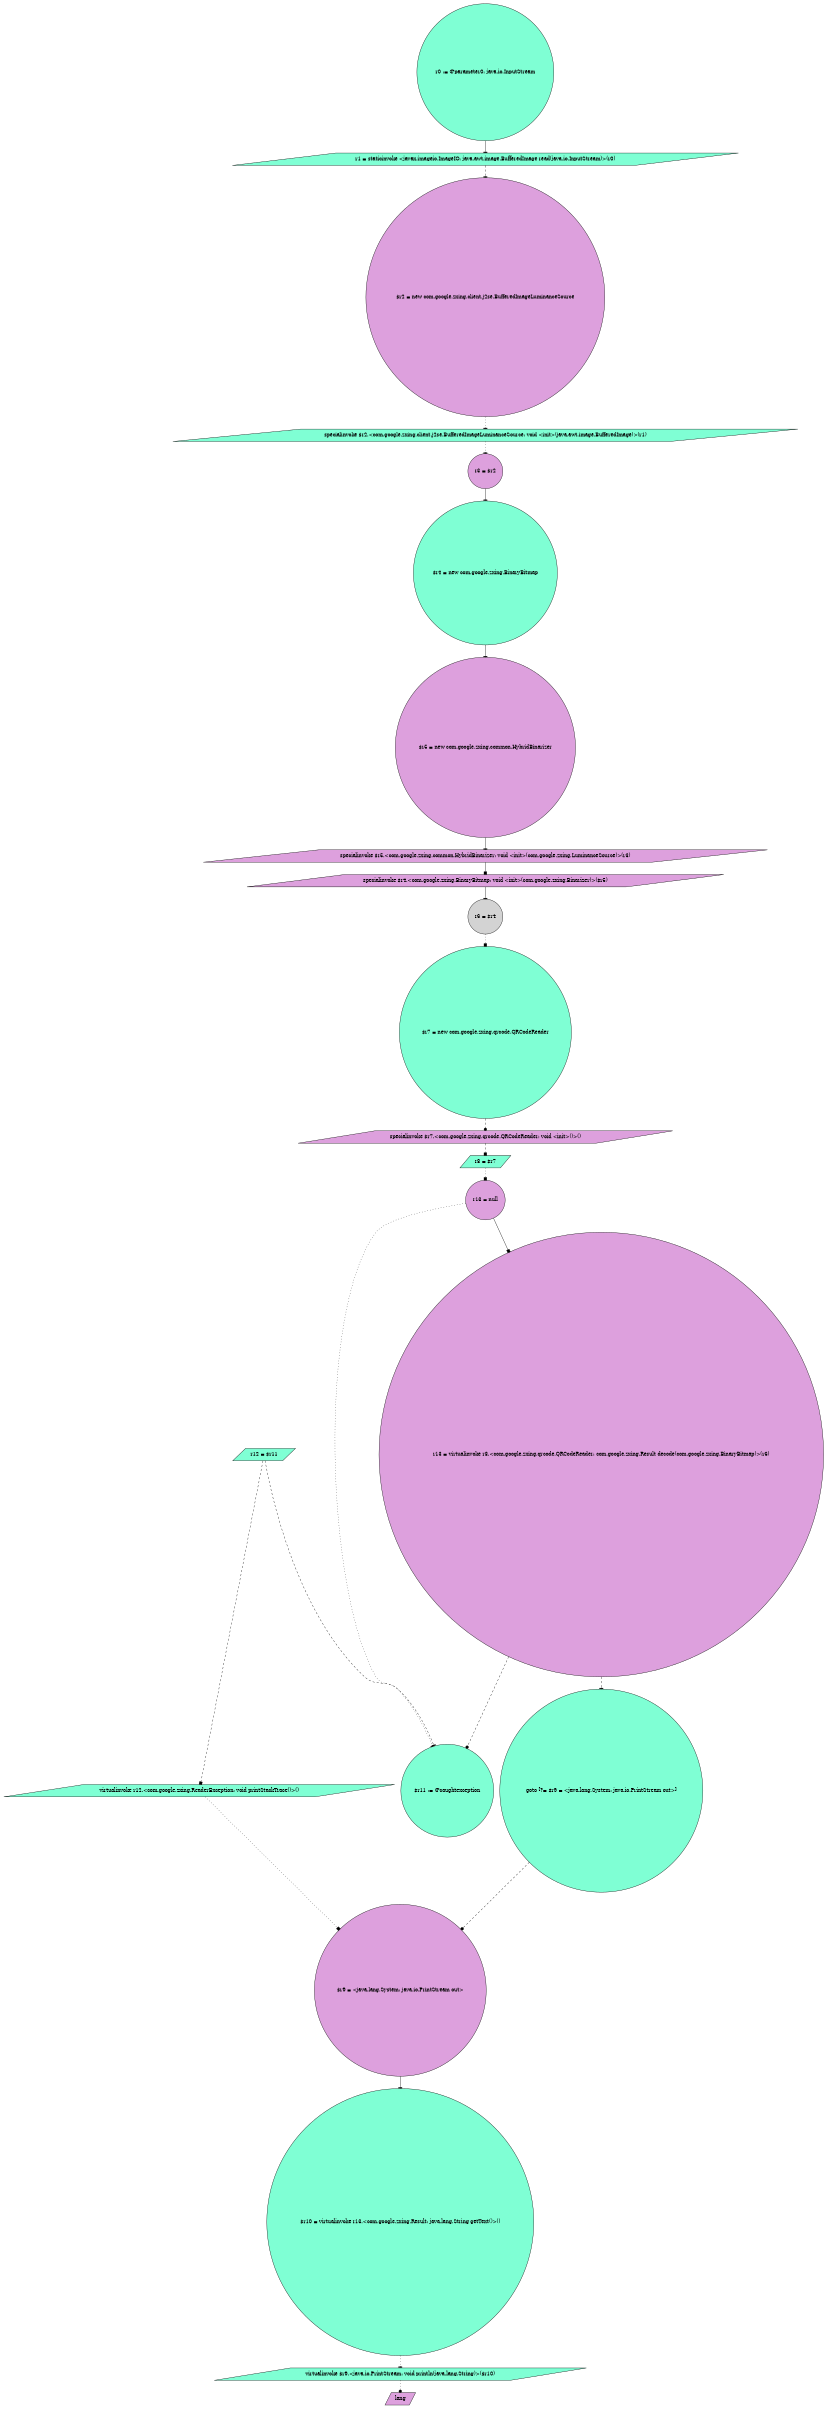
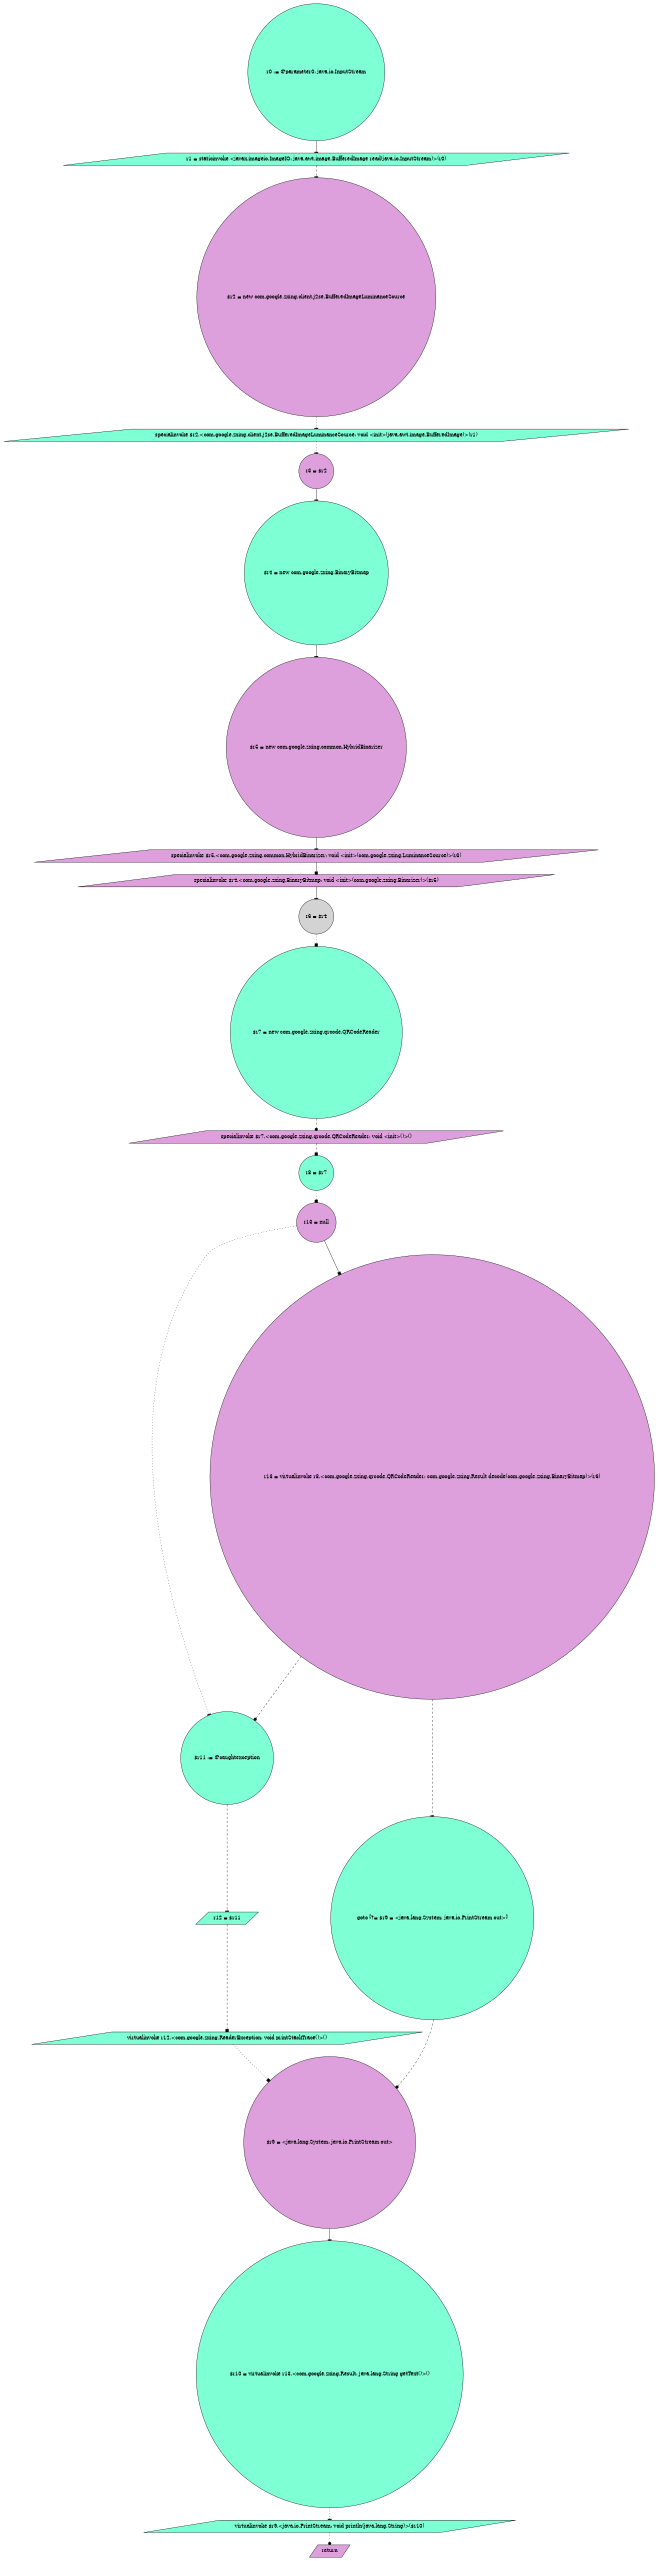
  digraph {
    node [fillcolor=aquamarine shape=circle style=filled]
    edge [arrowhead=tee style=dashed]
    "r1 = staticinvoke <javax.imageio.ImageIO: java.awt.image.BufferedImage read(java.io.InputStream)>(r0)" [shape=parallelogram]
    "r0 := @parameter0: java.io.InputStream"
    "$r2 = new com.google.zxing.client.j2se.BufferedImageLuminanceSource" [fillcolor=plum]
    "specialinvoke $r2.<com.google.zxing.client.j2se.BufferedImageLuminanceSource: void <init>(java.awt.image.BufferedImage)>(r1)" [shape=parallelogram]
    "r3 = $r2" [fillcolor=plum]
    "$r4 = new com.google.zxing.BinaryBitmap"
    "$r5 = new com.google.zxing.common.HybridBinarizer" [fillcolor=plum]
    "specialinvoke $r5.<com.google.zxing.common.HybridBinarizer: void <init>(com.google.zxing.LuminanceSource)>(r3)" [fillcolor=plum shape=parallelogram]
    "specialinvoke $r4.<com.google.zxing.BinaryBitmap: void <init>(com.google.zxing.Binarizer)>($r5)" [fillcolor=plum shape=parallelogram]
    "r6 = $r4" [fillcolor=lightgrey]
    "$r7 = new com.google.zxing.qrcode.QRCodeReader"
    "specialinvoke $r7.<com.google.zxing.qrcode.QRCodeReader: void <init>()>()" [fillcolor=plum shape=parallelogram]
-   "r8 = $r7" [shape=parallelogram]
+   "r8 = $r7"
    "r13 = null" [fillcolor=plum]
    "r13 = virtualinvoke r8.<com.google.zxing.qrcode.QRCodeReader: com.google.zxing.Result decode(com.google.zxing.BinaryBitmap)>(r6)" [fillcolor=plum]
    "$r11 := @caughtexception"
    "goto [?= $r9 = <java.lang.System: java.io.PrintStream out>]"
    "r12 = $r11" [shape=parallelogram]
    "$r9 = <java.lang.System: java.io.PrintStream out>" [fillcolor=plum]
    "$r10 = virtualinvoke r13.<com.google.zxing.Result: java.lang.String getText()>()"
    "virtualinvoke r12.<com.google.zxing.ReaderException: void printStackTrace()>()" [shape=parallelogram]
    "virtualinvoke $r9.<java.io.PrintStream: void println(java.lang.String)>($r10)" [shape=parallelogram]
-   return [fillcolor=plum shape=parallelogram label=lang]
+   return [fillcolor=plum shape=parallelogram]
    "r1 = staticinvoke <javax.imageio.ImageIO: java.awt.image.BufferedImage read(java.io.InputStream)>(r0)" -> "$r2 = new com.google.zxing.client.j2se.BufferedImageLuminanceSource"
    "r0 := @parameter0: java.io.InputStream" -> "r1 = staticinvoke <javax.imageio.ImageIO: java.awt.image.BufferedImage read(java.io.InputStream)>(r0)" [style=solid]
    "$r2 = new com.google.zxing.client.j2se.BufferedImageLuminanceSource" -> "specialinvoke $r2.<com.google.zxing.client.j2se.BufferedImageLuminanceSource: void <init>(java.awt.image.BufferedImage)>(r1)" [style=dotted]
    "specialinvoke $r2.<com.google.zxing.client.j2se.BufferedImageLuminanceSource: void <init>(java.awt.image.BufferedImage)>(r1)" -> "r3 = $r2" [style=dotted]
    "r3 = $r2" -> "$r4 = new com.google.zxing.BinaryBitmap" [style=solid]
    "$r4 = new com.google.zxing.BinaryBitmap" -> "$r5 = new com.google.zxing.common.HybridBinarizer" [style=solid]
    "$r5 = new com.google.zxing.common.HybridBinarizer" -> "specialinvoke $r5.<com.google.zxing.common.HybridBinarizer: void <init>(com.google.zxing.LuminanceSource)>(r3)" [style=solid]
    "specialinvoke $r5.<com.google.zxing.common.HybridBinarizer: void <init>(com.google.zxing.LuminanceSource)>(r3)" -> "specialinvoke $r4.<com.google.zxing.BinaryBitmap: void <init>(com.google.zxing.Binarizer)>($r5)" [arrowhead=box style=solid]
    "specialinvoke $r4.<com.google.zxing.BinaryBitmap: void <init>(com.google.zxing.Binarizer)>($r5)" -> "r6 = $r4" [style=solid]
    "r6 = $r4" -> "$r7 = new com.google.zxing.qrcode.QRCodeReader" [arrowhead=box style=dotted]
    "$r7 = new com.google.zxing.qrcode.QRCodeReader" -> "specialinvoke $r7.<com.google.zxing.qrcode.QRCodeReader: void <init>()>()" [arrowhead=dot]
    "specialinvoke $r7.<com.google.zxing.qrcode.QRCodeReader: void <init>()>()" -> "r8 = $r7" [arrowhead=box]
    "r8 = $r7" -> "r13 = null" [arrowhead=box style=dotted]
    "r13 = null" -> "r13 = virtualinvoke r8.<com.google.zxing.qrcode.QRCodeReader: com.google.zxing.Result decode(com.google.zxing.BinaryBitmap)>(r6)" [arrowhead=box style=solid]
    "r13 = null" -> "$r11 := @caughtexception" [style=dotted]
    "r13 = virtualinvoke r8.<com.google.zxing.qrcode.QRCodeReader: com.google.zxing.Result decode(com.google.zxing.BinaryBitmap)>(r6)" -> "$r11 := @caughtexception" [arrowhead=dot]
    "r13 = virtualinvoke r8.<com.google.zxing.qrcode.QRCodeReader: com.google.zxing.Result decode(com.google.zxing.BinaryBitmap)>(r6)" -> "goto [?= $r9 = <java.lang.System: java.io.PrintStream out>]"
-   "r12 = $r11" -> "$r11 := @caughtexception"
+   "$r11 := @caughtexception" -> "r12 = $r11"
    "goto [?= $r9 = <java.lang.System: java.io.PrintStream out>]" -> "$r9 = <java.lang.System: java.io.PrintStream out>" [arrowhead=dot]
    "r12 = $r11" -> "virtualinvoke r12.<com.google.zxing.ReaderException: void printStackTrace()>()" [arrowhead=box]
    "$r9 = <java.lang.System: java.io.PrintStream out>" -> "$r10 = virtualinvoke r13.<com.google.zxing.Result: java.lang.String getText()>()" [style=solid]
    "$r10 = virtualinvoke r13.<com.google.zxing.Result: java.lang.String getText()>()" -> "virtualinvoke $r9.<java.io.PrintStream: void println(java.lang.String)>($r10)" [style=dotted]
    "virtualinvoke r12.<com.google.zxing.ReaderException: void printStackTrace()>()" -> "$r9 = <java.lang.System: java.io.PrintStream out>" [arrowhead=box style=dotted]
    "virtualinvoke $r9.<java.io.PrintStream: void println(java.lang.String)>($r10)" -> return [arrowhead=dot style=dotted]
  }
